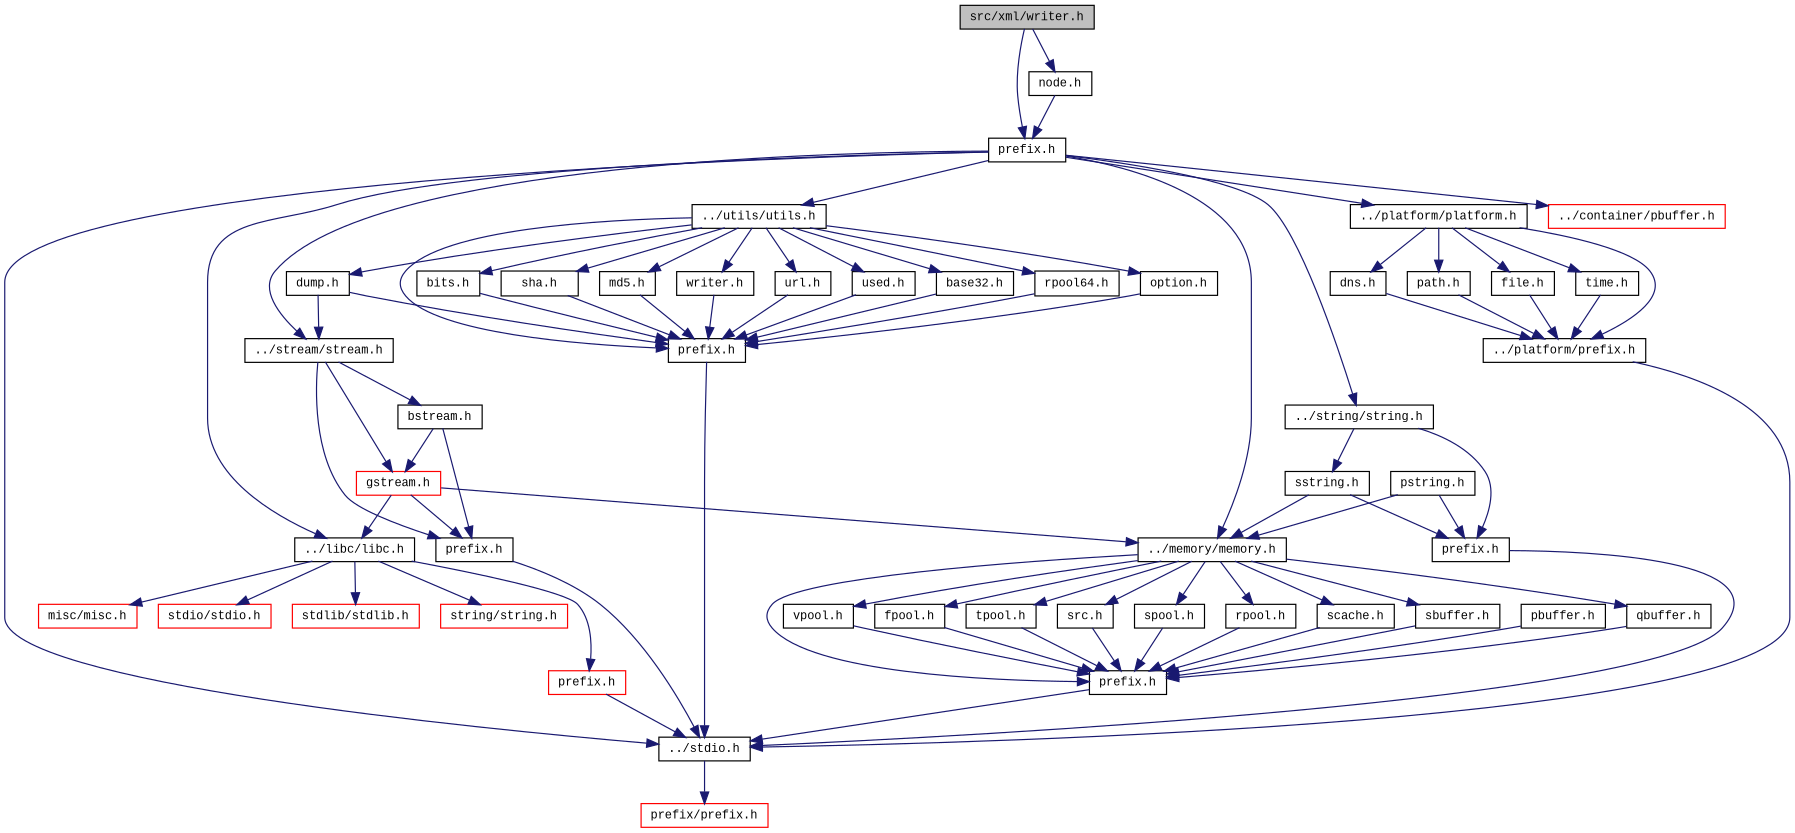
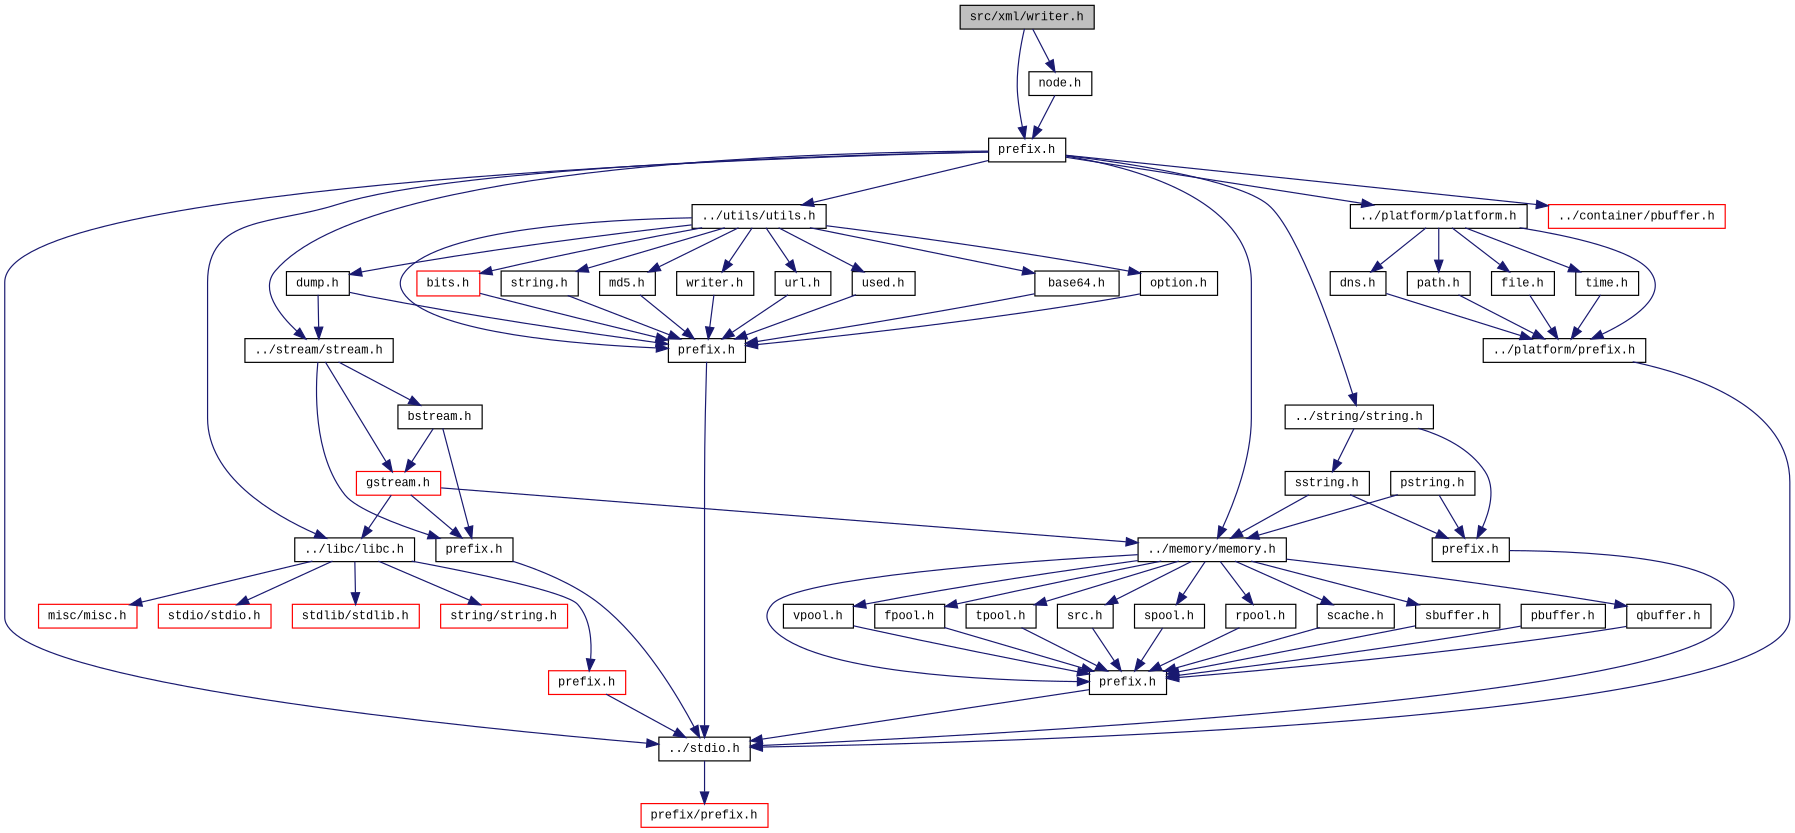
  digraph {
    node [color=black fillcolor=white fontname=CourierNew fontsize=10 shape=record style=filled]
    edge [color=midnightblue fontname=CourierNew fontsize=10 labelfontname=CourierNew labelfontsize=10 style=solid]
    n1 [fillcolor=grey75 fontcolor=black height=0.2 label="src/xml/writer.h" width=0.4]
    n2 [height=0.2 label="prefix.h" width=0.4]
    n3 [height=0.2 label="node.h" width=0.4]
    n4 [height=0.2 label="../stdio.h" width=0.4]
    n5 [height=0.2 label="../libc/libc.h" width=0.4]
    n6 [height=0.2 label="../utils/utils.h" width=0.4]
    n7 [height=0.2 label="../stream/stream.h" width=0.4]
    n8 [height=0.2 label="../memory/memory.h" width=0.4]
    n9 [height=0.2 label="../string/string.h" width=0.4]
    n10 [height=0.2 label="../platform/platform.h" width=0.4]
    n11 [color=red height=0.2 label="../container/pbuffer.h" width=0.4]
    n12 [color=red height=0.2 label="prefix/prefix.h" width=0.4]
    n13 [color=red height=0.2 label="prefix.h" width=0.4]
    n14 [color=red height=0.2 label="misc/misc.h" width=0.4]
    n15 [color=red height=0.2 label="stdio/stdio.h" width=0.4]
    n16 [color=red height=0.2 label="stdlib/stdlib.h" width=0.4]
    n17 [color=red height=0.2 label="string/string.h" width=0.4]
    n18 [height=0.2 label="prefix.h" width=0.4]
-   n19 [height=0.2 label="bits.h" width=0.4]
-   n20 [height=0.2 label="sha.h" width=0.4]
+   n19 [color=red height=0.2 label="bits.h" width=0.4]
+   n20 [height=0.2 label="string.h" width=0.4]
    n21 [height=0.2 label="md5.h" width=0.4]
    n22 [height=0.2 label="writer.h" width=0.4]
    n23 [height=0.2 label="url.h" width=0.4]
    n24 [height=0.2 label="dump.h" width=0.4]
    n25 [height=0.2 label="used.h" width=0.4]
-   n26 [height=0.2 label="base32.h" width=0.4]
-   n27 [height=0.2 label="rpool64.h" width=0.4]
+   n27 [height=0.2 label="base64.h" width=0.4]
    n28 [height=0.2 label="option.h" width=0.4]
    n29 [height=0.2 label="prefix.h" width=0.4]
    n30 [height=0.2 label="bstream.h" width=0.4]
    n31 [color=red height=0.2 label="gstream.h" width=0.4]
    n32 [height=0.2 label="prefix.h" width=0.4]
    n33 [height=0.2 label="vpool.h" width=0.4]
    n34 [height=0.2 label="fpool.h" width=0.4]
    n35 [height=0.2 label="tpool.h" width=0.4]
    n36 [height=0.2 label="src.h" width=0.4]
    n37 [height=0.2 label="spool.h" width=0.4]
    n38 [height=0.2 label="rpool.h" width=0.4]
    n39 [height=0.2 label="scache.h" width=0.4]
    n40 [height=0.2 label="sbuffer.h" width=0.4]
    n41 [height=0.2 label="qbuffer.h" width=0.4]
    n42 [height=0.2 label="prefix.h" width=0.4]
    n43 [height=0.2 label="sstring.h" width=0.4]
    n44 [height=0.2 label="../platform/prefix.h" width=0.4]
    n45 [height=0.2 label="dns.h" width=0.4]
    n46 [height=0.2 label="path.h" width=0.4]
    n47 [height=0.2 label="file.h" width=0.4]
    n48 [height=0.2 label="time.h" width=0.4]
    n49 [height=0.2 label="pbuffer.h" width=0.4]
    n50 [height=0.2 label="pstring.h" width=0.4]
    n1 -> n2
    n1 -> n3
    n2 -> n4
    n2 -> n5
    n2 -> n6
    n2 -> n7
    n2 -> n8
    n2 -> n9
    n2 -> n10
    n2 -> n11
    n3 -> n2
    n4 -> n12
    n5 -> n13
    n5 -> n14
    n5 -> n15
    n5 -> n16
    n5 -> n17
    n6 -> n18
    n6 -> n19
    n6 -> n20
    n6 -> n21
    n6 -> n22
    n6 -> n23
    n6 -> n24
    n6 -> n25
-   n6 -> n26
    n6 -> n27
    n6 -> n28
    n7 -> n29
    n7 -> n30
    n7 -> n31
    n8 -> n32
    n8 -> n33
    n8 -> n34
    n8 -> n35
    n8 -> n36
    n8 -> n37
    n8 -> n38
    n8 -> n39
    n8 -> n40
    n8 -> n41
    n9 -> n42
    n9 -> n43
    n10 -> n44
    n10 -> n45
    n10 -> n46
    n10 -> n47
    n10 -> n48
    n13 -> n4
    n18 -> n4
    n19 -> n18
    n20 -> n18
    n21 -> n18
    n22 -> n18
    n23 -> n18
    n24 -> n7
    n24 -> n18
    n25 -> n18
-   n26 -> n18
    n27 -> n18
    n28 -> n18
    n29 -> n4
    n30 -> n29
    n30 -> n31
    n31 -> n5
    n31 -> n8
    n31 -> n29
    n32 -> n4
    n33 -> n32
    n34 -> n32
    n35 -> n32
    n36 -> n32
    n37 -> n32
    n38 -> n32
    n39 -> n32
    n40 -> n32
    n41 -> n32
    n42 -> n4
    n43 -> n8
    n43 -> n42
    n44 -> n4
    n45 -> n44
    n46 -> n44
    n47 -> n44
    n48 -> n44
    n49 -> n32
    n50 -> n8
    n50 -> n42
  }
